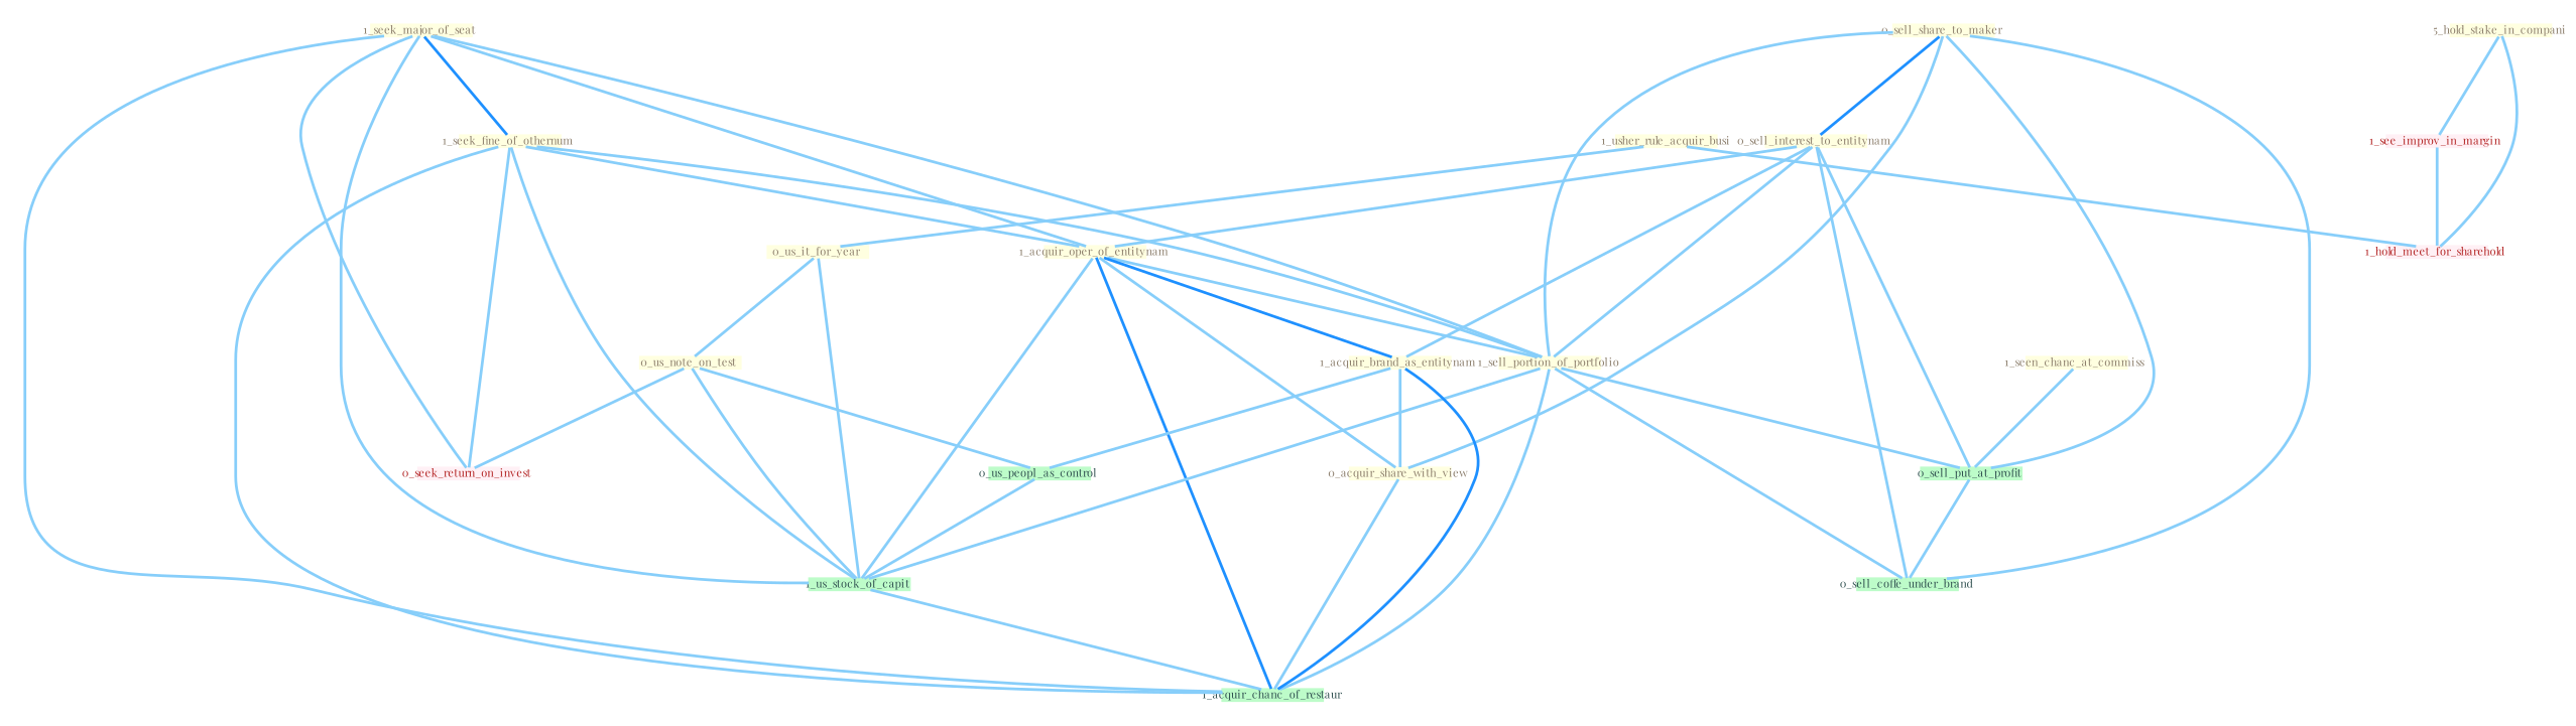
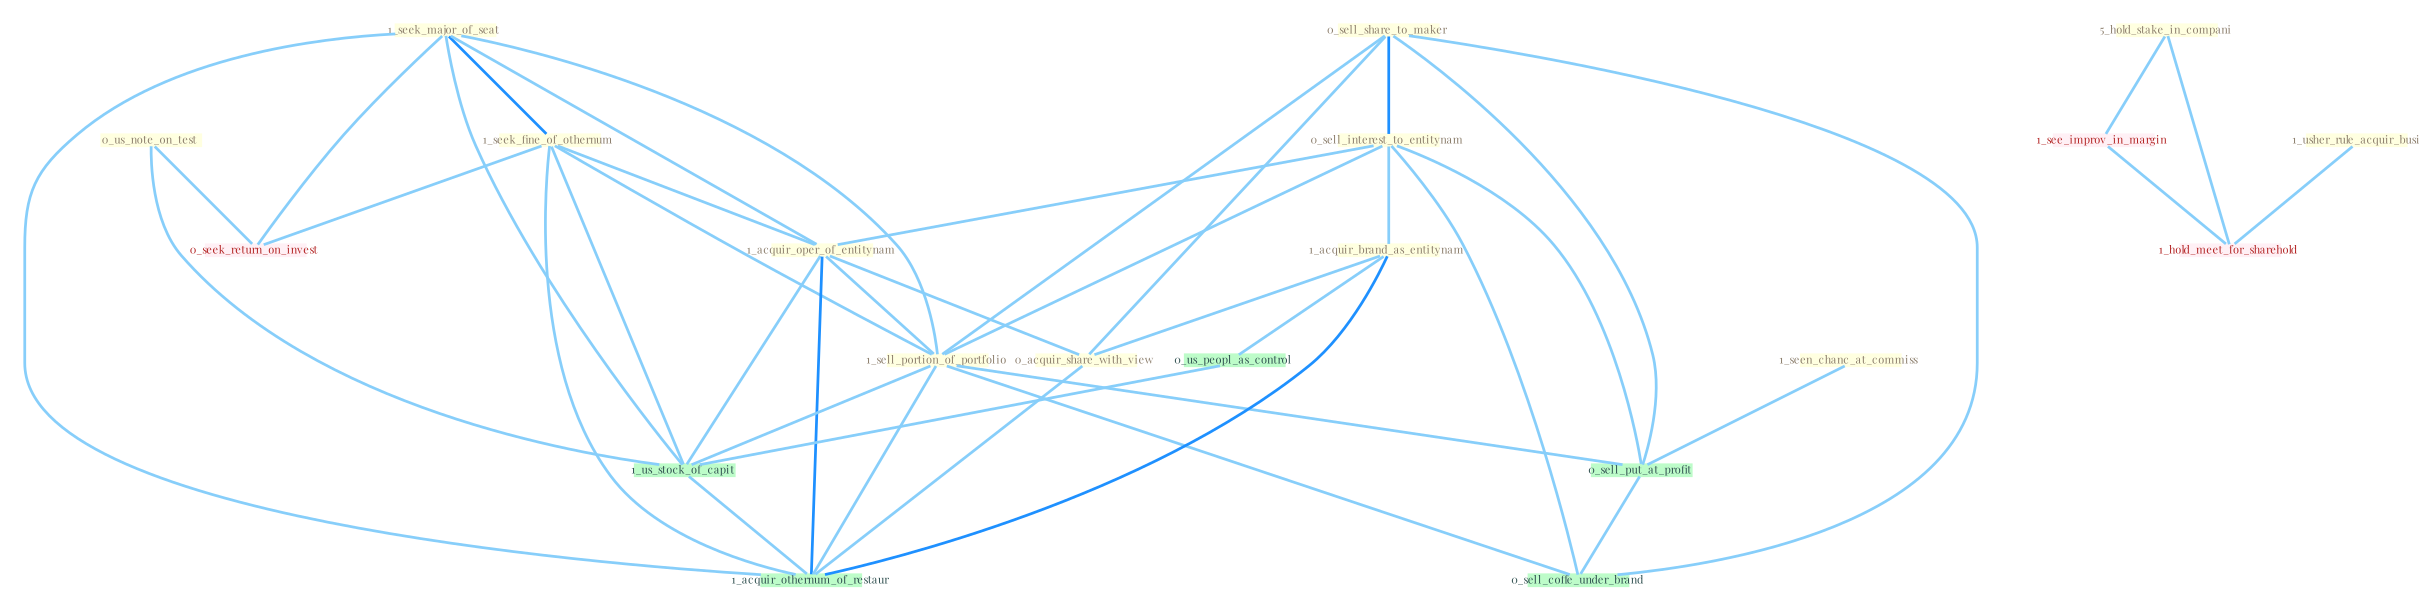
  graph {
    fontname="Playfair Display"
    node [color="#ffffe0" fixedsize=true fontcolor="#8b7d6b" fontname="Playfair Display" fontsize=4 shape=polygon style=filled]
    edge [color="#87cefa" fontname="Playfair Display" w=1]
    "1_seek_major_of_seat " [height=.06 width=.5]
    "1_seek_fine_of_othernum " [height=.06 width=.5]
    "0_sell_share_to_maker " [height=.06 width=.5]
    "0_sell_interest_to_entitynam " [height=.06 width=.5]
    "1_seen_chanc_at_commiss " [height=.06 width=.5]
    "1_acquir_oper_of_entitynam " [height=.06 width=.5]
    "1_sell_portion_of_portfolio " [height=.06 width=.5]
    "1_acquir_brand_as_entitynam " [height=.06 width=.5]
    n9 [height=.06 label="5_hold_stake_in_compani" width=.5]
    n10 [height=.06 label="1_usher_rule_acquir_busi" width=.5]
    "0_acquir_share_with_view " [height=.06 width=.5]
-   "0_us_it_for_year " [height=.06 width=.5]
    "0_us_note_on_test " [height=.06 width=.5]
    "0_seek_return_on_invest " [color="#fff0f5" fontcolor="#b22222" height=.06 width=.5]
    "1_see_improv_in_margin " [color="#fff0f5" fontcolor="#b22222" height=.06 width=.5]
    "1_hold_meet_for_sharehold " [color="#fff0f5" fontcolor="#b22222" height=.06 width=.5]
    "1_us_stock_of_capit " [color="#BDFCC9" fontcolor="#2f4f4f" height=.06 width=.5]
-   "1_acquir_othernum_of_restaur " [color="#BDFCC9" fontcolor="#2f4f4f" height=.06 width=.5 label="1_acquir_chanc_of_restaur"]
+   "1_acquir_othernum_of_restaur " [color="#BDFCC9" fontcolor="#2f4f4f" height=.06 width=.5]
    "0_sell_put_at_profit " [color="#BDFCC9" fontcolor="#2f4f4f" height=.06 width=.5]
    "0_sell_coffe_under_brand " [color="#BDFCC9" fontcolor="#2f4f4f" height=.06 width=.5]
    "0_us_peopl_as_control " [color="#BDFCC9" fontcolor="#2f4f4f" height=.06 width=.5]
    subgraph sub_1 {
      "1_seek_major_of_seat "
      "1_seek_fine_of_othernum "
      "0_sell_share_to_maker "
      "0_sell_interest_to_entitynam "
      "1_seen_chanc_at_commiss "
      "1_acquir_oper_of_entitynam "
      "1_sell_portion_of_portfolio "
      "1_acquir_brand_as_entitynam "
      n9
      n10
      "0_acquir_share_with_view "
-     "0_us_it_for_year "
      "0_us_note_on_test "
    }
    subgraph sub_2 {
      "0_seek_return_on_invest "
      "1_see_improv_in_margin "
      "1_hold_meet_for_sharehold "
    }
    "1_seek_major_of_seat " -- "1_seek_fine_of_othernum " [color="#1e90ff" w=2]
    "1_seek_major_of_seat " -- "1_acquir_oper_of_entitynam "
    "1_seek_major_of_seat " -- "1_sell_portion_of_portfolio "
    "1_seek_major_of_seat " -- "0_seek_return_on_invest "
    "1_seek_major_of_seat " -- "1_us_stock_of_capit "
    "1_seek_major_of_seat " -- "1_acquir_othernum_of_restaur "
    "1_seek_fine_of_othernum " -- "1_acquir_oper_of_entitynam "
    "1_seek_fine_of_othernum " -- "1_sell_portion_of_portfolio "
    "1_seek_fine_of_othernum " -- "0_seek_return_on_invest "
    "1_seek_fine_of_othernum " -- "1_us_stock_of_capit "
    "1_seek_fine_of_othernum " -- "1_acquir_othernum_of_restaur "
    "0_sell_share_to_maker " -- "0_sell_interest_to_entitynam " [color="#1e90ff" w=2]
    "0_sell_share_to_maker " -- "1_sell_portion_of_portfolio "
    "0_sell_share_to_maker " -- "0_acquir_share_with_view "
    "0_sell_share_to_maker " -- "0_sell_put_at_profit "
    "0_sell_share_to_maker " -- "0_sell_coffe_under_brand "
    "0_sell_interest_to_entitynam " -- "1_acquir_oper_of_entitynam "
    "0_sell_interest_to_entitynam " -- "1_sell_portion_of_portfolio "
    "0_sell_interest_to_entitynam " -- "1_acquir_brand_as_entitynam "
    "0_sell_interest_to_entitynam " -- "0_sell_put_at_profit "
    "0_sell_interest_to_entitynam " -- "0_sell_coffe_under_brand "
    "1_seen_chanc_at_commiss " -- "0_sell_put_at_profit "
    "1_acquir_oper_of_entitynam " -- "1_sell_portion_of_portfolio "
-   "1_acquir_oper_of_entitynam " -- "1_acquir_brand_as_entitynam " [color="#1e90ff" w=2]
    "1_acquir_oper_of_entitynam " -- "0_acquir_share_with_view "
    "1_acquir_oper_of_entitynam " -- "1_us_stock_of_capit "
    "1_acquir_oper_of_entitynam " -- "1_acquir_othernum_of_restaur " [color="#1e90ff" w=2]
    "1_sell_portion_of_portfolio " -- "1_us_stock_of_capit "
    "1_sell_portion_of_portfolio " -- "1_acquir_othernum_of_restaur "
    "1_sell_portion_of_portfolio " -- "0_sell_put_at_profit "
    "1_sell_portion_of_portfolio " -- "0_sell_coffe_under_brand "
    "1_acquir_brand_as_entitynam " -- "0_acquir_share_with_view "
    "1_acquir_brand_as_entitynam " -- "1_acquir_othernum_of_restaur " [color="#1e90ff"]
    "1_acquir_brand_as_entitynam " -- "0_us_peopl_as_control "
    n9 -- "1_see_improv_in_margin "
    n9 -- "1_hold_meet_for_sharehold "
-   n10 -- "0_us_it_for_year "
    n10 -- "1_hold_meet_for_sharehold "
    "0_acquir_share_with_view " -- "1_acquir_othernum_of_restaur "
-   "0_us_it_for_year " -- "0_us_note_on_test "
-   "0_us_it_for_year " -- "1_us_stock_of_capit "
    "0_us_note_on_test " -- "0_seek_return_on_invest "
    "0_us_note_on_test " -- "1_us_stock_of_capit "
-   "0_us_note_on_test " -- "0_us_peopl_as_control "
    "1_see_improv_in_margin " -- "1_hold_meet_for_sharehold "
    "1_us_stock_of_capit " -- "1_acquir_othernum_of_restaur "
    "0_sell_put_at_profit " -- "0_sell_coffe_under_brand "
    "0_us_peopl_as_control " -- "1_us_stock_of_capit "
  }
